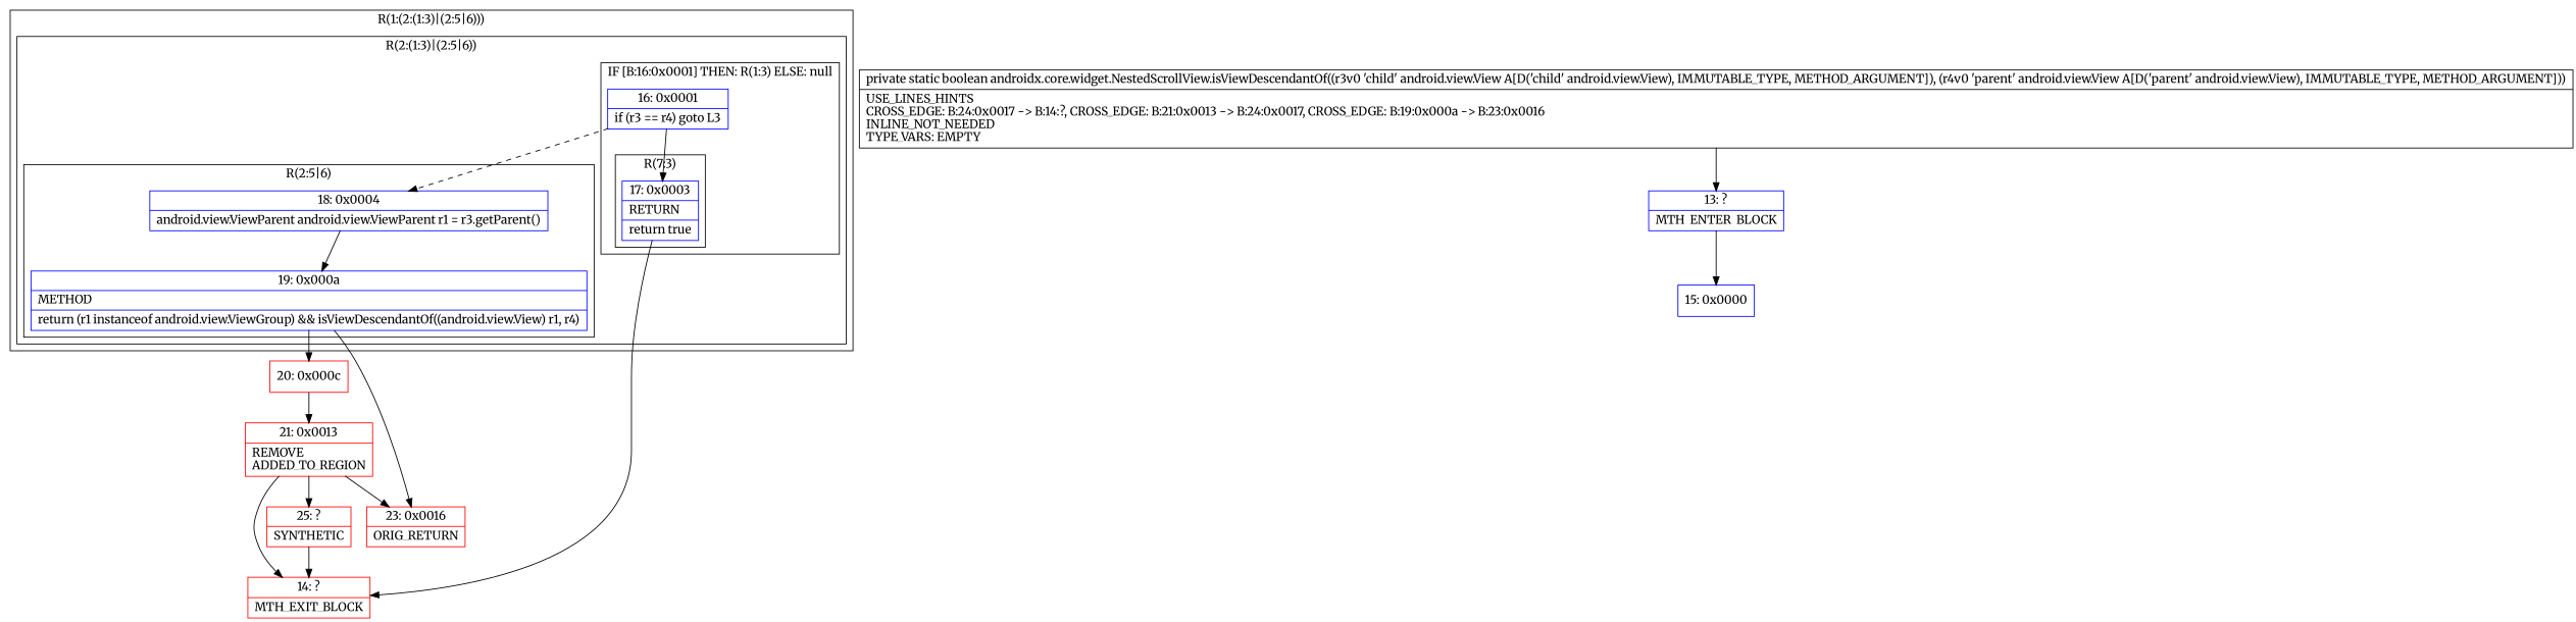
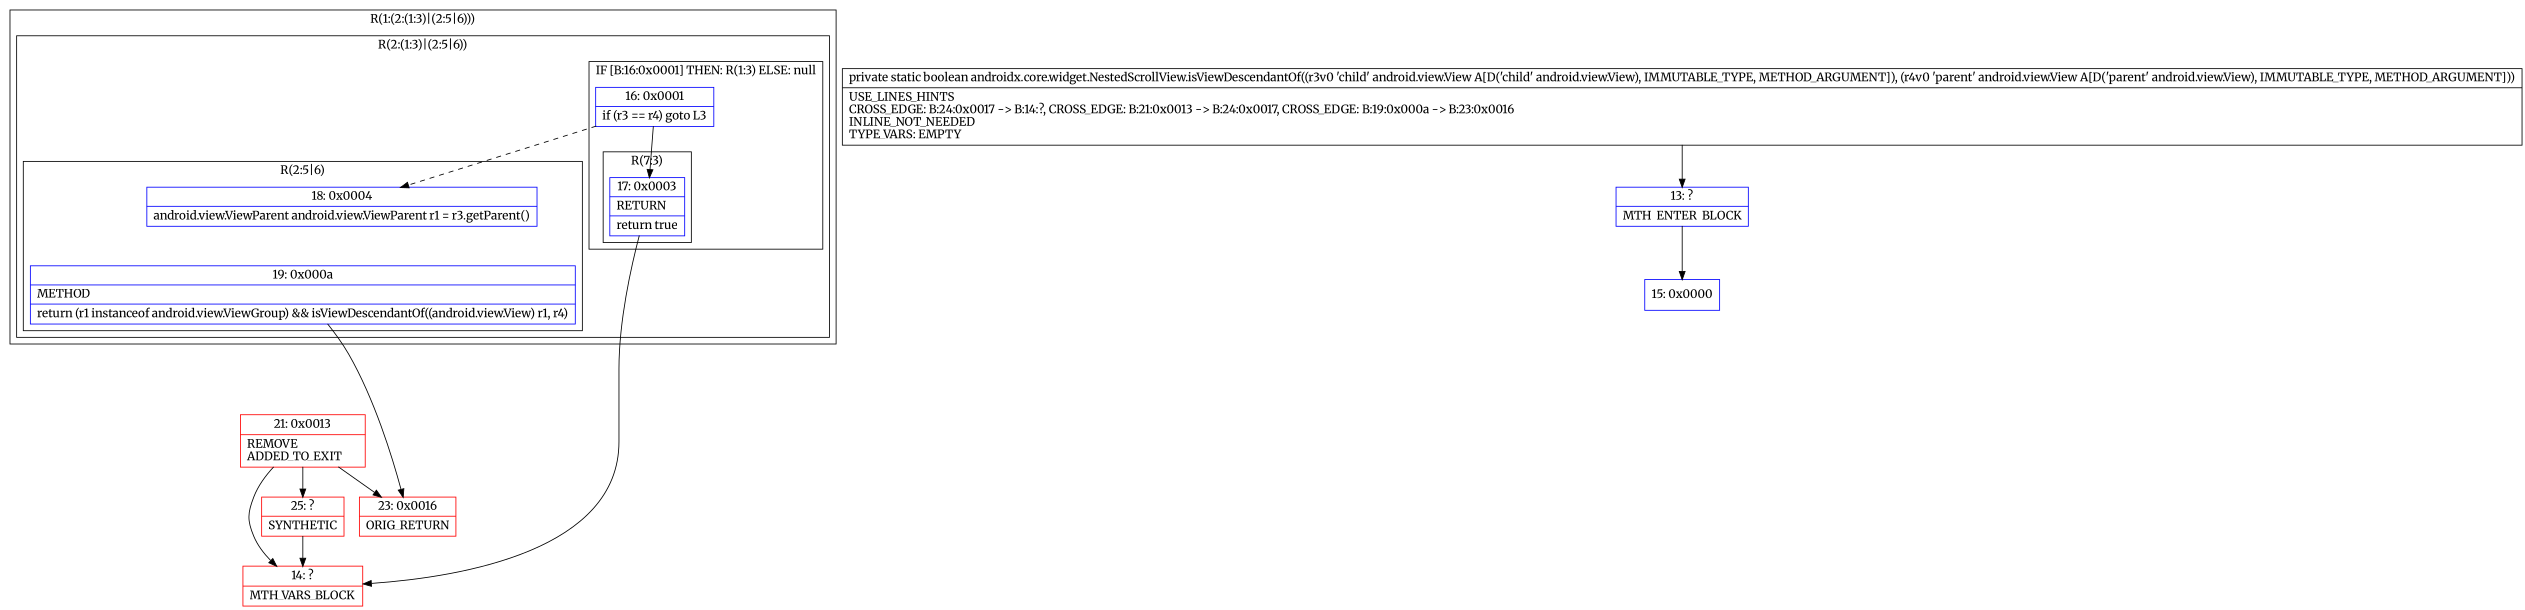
  digraph {
    fontname=Merriweather
    node [color=blue fontname=Merriweather shape=record]
    edge [fontname=Merriweather]
    n1 [label="{17\:\ 0x0003|RETURN\l|return true\l}"]
    n2 [label="{16\:\ 0x0001|if (r3 == r4) goto L3\l}"]
    n3 [label="{18\:\ 0x0004|android.view.ViewParent android.view.ViewParent r1 = r3.getParent()\l}"]
    n4 [label="{19\:\ 0x000a|METHOD\l|return (r1 instanceof android.view.ViewGroup) && isViewDescendantOf((android.view.View) r1, r4)\l}"]
-   n5 [color=red label="{14\:\ ?|MTH_EXIT_BLOCK\l}"]
-   n6 [color=red label="{20\:\ 0x000c}"]
+   n5 [color=red label="{14\:\ ?|MTH_VARS_BLOCK\l}"]
    n7 [color=red label="{23\:\ 0x0016|ORIG_RETURN\l}"]
-   n8 [color=red label="{21\:\ 0x0013|REMOVE\lADDED_TO_REGION\l}"]
+   n8 [color=red label="{21\:\ 0x0013|REMOVE\lADDED_TO_EXIT\l}"]
    n9 [label="{13\:\ ?|MTH_ENTER_BLOCK\l}"]
    n10 [label="{15\:\ 0x0000}"]
    n11 [color=red label="{25\:\ ?|SYNTHETIC\l}"]
    n12 [label="{private static boolean androidx.core.widget.NestedScrollView.isViewDescendantOf((r3v0 'child' android.view.View A[D('child' android.view.View), IMMUTABLE_TYPE, METHOD_ARGUMENT]), (r4v0 'parent' android.view.View A[D('parent' android.view.View), IMMUTABLE_TYPE, METHOD_ARGUMENT]))  | USE_LINES_HINTS\lCROSS_EDGE: B:24:0x0017 \-\> B:14:?, CROSS_EDGE: B:21:0x0013 \-\> B:24:0x0017, CROSS_EDGE: B:19:0x000a \-\> B:23:0x0016\lINLINE_NOT_NEEDED\lTYPE_VARS: EMPTY\l}" color=""]
    subgraph cluster_1 {
      label="R(1:(2:(1:3)|(2:5|6)))"
      subgraph cluster_2 {
        label="R(2:(1:3)|(2:5|6))"
        subgraph cluster_3 {
          label="IF [B:16:0x0001] THEN: R(1:3) ELSE: null"
          n2
          subgraph cluster_4 {
            label="R(7:3)"
            n1
          }
        }
        subgraph cluster_5 {
          label="R(2:5|6)"
          n3
          n4
        }
      }
    }
    n1 -> n5
    n2 -> n1
    n2 -> n3 [style=dashed]
-   n3 -> n4
-   n4 -> n6
    n4 -> n7
-   n6 -> n8
    n8 -> n5
    n8 -> n7
    n8 -> n11
    n9 -> n10
    n11 -> n5
    n12 -> n9
  }
